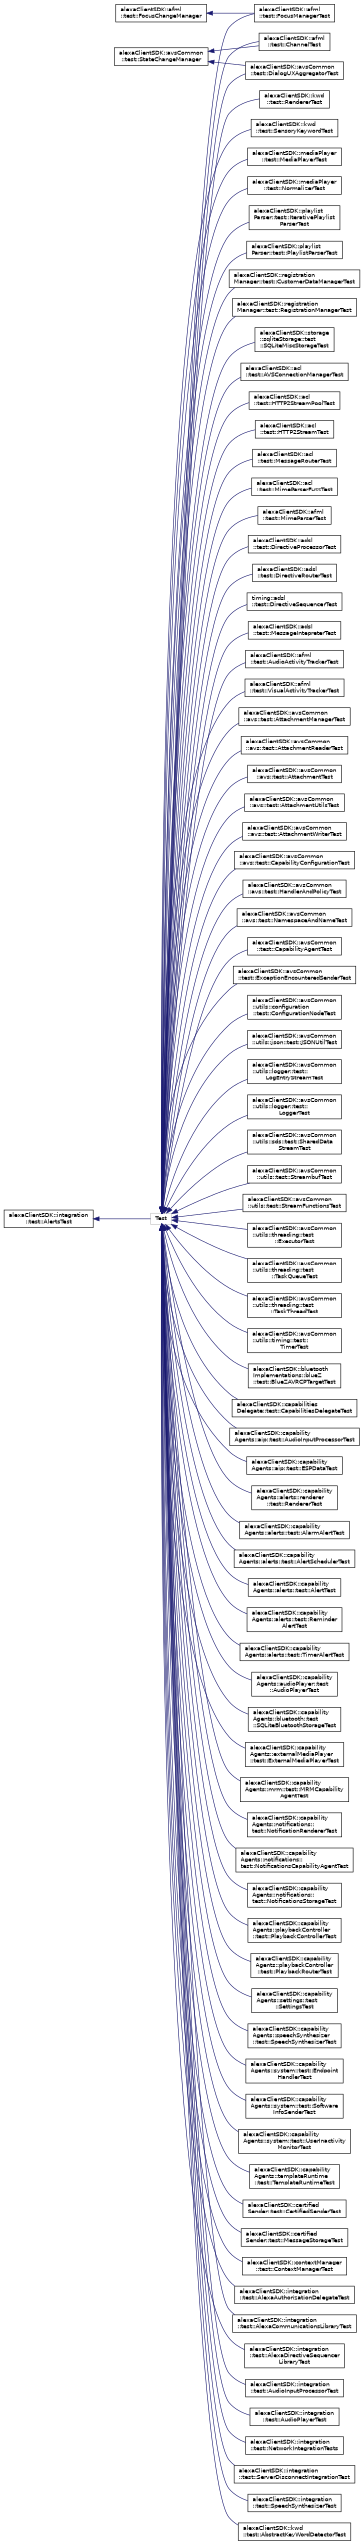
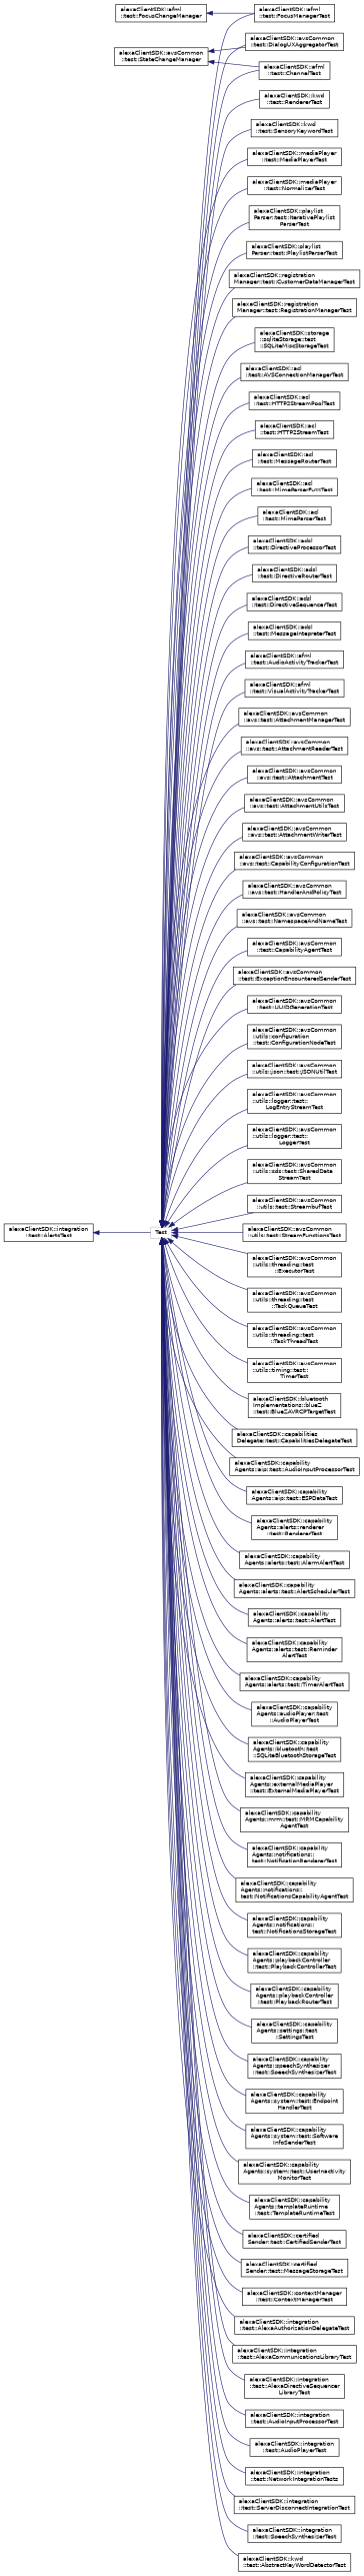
  digraph {
    rankdir=LR
    node [color=black fillcolor=white fontname=Helvetica fontsize=10 shape=record style=filled]
    edge [color=midnightblue dir=back fontname=Helvetica fontsize=10 labelfontname=Helvetica labelfontsize=10 style=solid]
    n1 [height=0.2 label="alexaClientSDK::afml\l::test::FocusChangeManager" width=0.4]
    n2 [height=0.2 label="alexaClientSDK::afml\l::test::FocusManagerTest" width=0.4]
    n3 [height=0.2 label="alexaClientSDK::afml\l::test::ChannelTest" width=0.4]
    n4 [height=0.2 label="alexaClientSDK::avsCommon\l::test::StateChangeManager" width=0.4]
    n5 [height=0.2 label="alexaClientSDK::avsCommon\l::test::DialogUXAggregatorTest" width=0.4]
    n6 [color=grey75 height=0.2 label=Test width=0.4]
    n7 [height=0.2 label="alexaClientSDK::acl\l::test::AVSConnectionManagerTest" width=0.4]
    n8 [height=0.2 label="alexaClientSDK::acl\l::test::HTTP2StreamPoolTest" width=0.4]
    n9 [height=0.2 label="alexaClientSDK::acl\l::test::HTTP2StreamTest" width=0.4]
    n10 [height=0.2 label="alexaClientSDK::acl\l::test::MessageRouterTest" width=0.4]
    n11 [height=0.2 label="alexaClientSDK::acl\l::test::MimeParserFuzzTest" width=0.4]
-   n12 [height=0.2 label="alexaClientSDK::afml\l::test::MimeParserTest" width=0.4]
+   n12 [height=0.2 label="alexaClientSDK::acl\l::test::MimeParserTest" width=0.4]
    n13 [height=0.2 label="alexaClientSDK::adsl\l::test::DirectiveProcessorTest" width=0.4]
    n14 [height=0.2 label="alexaClientSDK::adsl\l::test::DirectiveRouterTest" width=0.4]
-   n15 [height=0.2 label="timing::adsl\l::test::DirectiveSequencerTest" width=0.4]
+   n15 [height=0.2 label="alexaClientSDK::adsl\l::test::DirectiveSequencerTest" width=0.4]
    n16 [height=0.2 label="alexaClientSDK::adsl\l::test::MessageIntepreterTest" width=0.4]
    n17 [height=0.2 label="alexaClientSDK::afml\l::test::AudioActivityTrackerTest" width=0.4]
    n18 [height=0.2 label="alexaClientSDK::afml\l::test::VisualActivityTrackerTest" width=0.4]
    n19 [height=0.2 label="alexaClientSDK::avsCommon\l::avs::test::AttachmentManagerTest" width=0.4]
    n20 [height=0.2 label="alexaClientSDK::avsCommon\l::avs::test::AttachmentReaderTest" width=0.4]
    n21 [height=0.2 label="alexaClientSDK::avsCommon\l::avs::test::AttachmentTest" width=0.4]
    n22 [height=0.2 label="alexaClientSDK::avsCommon\l::avs::test::AttachmentUtilsTest" width=0.4]
    n23 [height=0.2 label="alexaClientSDK::avsCommon\l::avs::test::AttachmentWriterTest" width=0.4]
    n24 [height=0.2 label="alexaClientSDK::avsCommon\l::avs::test::CapabilityConfigurationTest" width=0.4]
    n25 [height=0.2 label="alexaClientSDK::avsCommon\l::avs::test::HandlerAndPolicyTest" width=0.4]
    n26 [height=0.2 label="alexaClientSDK::avsCommon\l::avs::test::NamespaceAndNameTest" width=0.4]
    n27 [height=0.2 label="alexaClientSDK::avsCommon\l::test::CapabilityAgentTest" width=0.4]
    n28 [height=0.2 label="alexaClientSDK::avsCommon\l::test::ExceptionEncounteredSenderTest" width=0.4]
+   n29 [height=0.2 label="alexaClientSDK::avsCommon\l::test::UUIDGenerationTest" width=0.4]
    n30 [height=0.2 label="alexaClientSDK::avsCommon\l::utils::configuration\l::test::ConfigurationNodeTest" width=0.4]
    n31 [height=0.2 label="alexaClientSDK::avsCommon\l::utils::json::test::JSONUtilTest" width=0.4]
    n32 [height=0.2 label="alexaClientSDK::avsCommon\l::utils::logger::test::\lLogEntryStreamTest" width=0.4]
    n33 [height=0.2 label="alexaClientSDK::avsCommon\l::utils::logger::test::\lLoggerTest" width=0.4]
    n34 [height=0.2 label="alexaClientSDK::avsCommon\l::utils::sds::test::SharedData\lStreamTest" width=0.4]
    n35 [height=0.2 label="alexaClientSDK::avsCommon\l::utils::test::StreambufTest" width=0.4]
    n36 [height=0.2 label="alexaClientSDK::avsCommon\l::utils::test::StreamFunctionsTest" width=0.4]
    n37 [height=0.2 label="alexaClientSDK::avsCommon\l::utils::threading::test\l::ExecutorTest" width=0.4]
    n38 [height=0.2 label="alexaClientSDK::avsCommon\l::utils::threading::test\l::TaskQueueTest" width=0.4]
    n39 [height=0.2 label="alexaClientSDK::avsCommon\l::utils::threading::test\l::TaskThreadTest" width=0.4]
    n40 [height=0.2 label="alexaClientSDK::avsCommon\l::utils::timing::test::\lTimerTest" width=0.4]
    n41 [height=0.2 label="alexaClientSDK::bluetooth\lImplementations::blueZ\l::test::BlueZAVRCPTargetTest" width=0.4]
    n42 [height=0.2 label="alexaClientSDK::capabilities\lDelegate::test::CapabilitiesDelegateTest" width=0.4]
    n43 [height=0.2 label="alexaClientSDK::capability\lAgents::aip::test::AudioInputProcessorTest" width=0.4]
    n44 [height=0.2 label="alexaClientSDK::capability\lAgents::aip::test::ESPDataTest" width=0.4]
    n45 [height=0.2 label="alexaClientSDK::capability\lAgents::alerts::renderer\l::test::RendererTest" width=0.4]
    n46 [height=0.2 label="alexaClientSDK::capability\lAgents::alerts::test::AlarmAlertTest" width=0.4]
    n47 [height=0.2 label="alexaClientSDK::capability\lAgents::alerts::test::AlertSchedulerTest" width=0.4]
    n48 [height=0.2 label="alexaClientSDK::capability\lAgents::alerts::test::AlertTest" width=0.4]
    n49 [height=0.2 label="alexaClientSDK::capability\lAgents::alerts::test::Reminder\lAlertTest" width=0.4]
    n50 [height=0.2 label="alexaClientSDK::capability\lAgents::alerts::test::TimerAlertTest" width=0.4]
    n51 [height=0.2 label="alexaClientSDK::capability\lAgents::audioPlayer::test\l::AudioPlayerTest" width=0.4]
    n52 [height=0.2 label="alexaClientSDK::capability\lAgents::bluetooth::test\l::SQLiteBluetoothStorageTest" width=0.4]
    n53 [height=0.2 label="alexaClientSDK::capability\lAgents::externalMediaPlayer\l::test::ExternalMediaPlayerTest" width=0.4]
    n54 [height=0.2 label="alexaClientSDK::capability\lAgents::mrm::test::MRMCapability\lAgentTest" width=0.4]
    n55 [height=0.2 label="alexaClientSDK::capability\lAgents::notifications::\ltest::NotificationRendererTest" width=0.4]
    n56 [height=0.2 label="alexaClientSDK::capability\lAgents::notifications::\ltest::NotificationsCapabilityAgentTest" width=0.4]
    n57 [height=0.2 label="alexaClientSDK::capability\lAgents::notifications::\ltest::NotificationsStorageTest" width=0.4]
    n58 [height=0.2 label="alexaClientSDK::capability\lAgents::playbackController\l::test::PlaybackControllerTest" width=0.4]
    n59 [height=0.2 label="alexaClientSDK::capability\lAgents::playbackController\l::test::PlaybackRouterTest" width=0.4]
    n60 [height=0.2 label="alexaClientSDK::capability\lAgents::settings::test\l::SettingsTest" width=0.4]
    n61 [height=0.2 label="alexaClientSDK::capability\lAgents::speechSynthesizer\l::test::SpeechSynthesizerTest" width=0.4]
    n62 [height=0.2 label="alexaClientSDK::capability\lAgents::system::test::Endpoint\lHandlerTest" width=0.4]
    n63 [height=0.2 label="alexaClientSDK::capability\lAgents::system::test::Software\lInfoSenderTest" width=0.4]
    n64 [height=0.2 label="alexaClientSDK::capability\lAgents::system::test::UserInactivity\lMonitorTest" width=0.4]
    n65 [height=0.2 label="alexaClientSDK::capability\lAgents::templateRuntime\l::test::TemplateRuntimeTest" width=0.4]
    n66 [height=0.2 label="alexaClientSDK::certified\lSender::test::CertifiedSenderTest" width=0.4]
    n67 [height=0.2 label="alexaClientSDK::certified\lSender::test::MessageStorageTest" width=0.4]
    n68 [height=0.2 label="alexaClientSDK::contextManager\l::test::ContextManagerTest" width=0.4]
    n69 [height=0.2 label="alexaClientSDK::integration\l::test::AlexaAuthorizationDelegateTest" width=0.4]
    n70 [height=0.2 label="alexaClientSDK::integration\l::test::AlexaCommunicationsLibraryTest" width=0.4]
    n71 [height=0.2 label="alexaClientSDK::integration\l::test::AlexaDirectiveSequencer\lLibraryTest" width=0.4]
    n72 [height=0.2 label="alexaClientSDK::integration\l::test::AudioInputProcessorTest" width=0.4]
    n73 [height=0.2 label="alexaClientSDK::integration\l::test::AudioPlayerTest" width=0.4]
    n74 [height=0.2 label="alexaClientSDK::integration\l::test::NetworkIntegrationTests" width=0.4]
    n75 [height=0.2 label="alexaClientSDK::integration\l::test::ServerDisconnectIntegrationTest" width=0.4]
    n76 [height=0.2 label="alexaClientSDK::integration\l::test::SpeechSynthesizerTest" width=0.4]
    n77 [height=0.2 label="alexaClientSDK::kwd\l::test::AbstractKeyWordDetectorTest" width=0.4]
    n78 [height=0.2 label="alexaClientSDK::kwd\l::test::RendererTest" width=0.4]
    n79 [height=0.2 label="alexaClientSDK::kwd\l::test::SensoryKeywordTest" width=0.4]
    n80 [height=0.2 label="alexaClientSDK::mediaPlayer\l::test::MediaPlayerTest" width=0.4]
    n81 [height=0.2 label="alexaClientSDK::mediaPlayer\l::test::NormalizerTest" width=0.4]
    n82 [height=0.2 label="alexaClientSDK::playlist\lParser::test::IterativePlaylist\lParserTest" width=0.4]
    n83 [height=0.2 label="alexaClientSDK::playlist\lParser::test::PlaylistParserTest" width=0.4]
    n84 [height=0.2 label="alexaClientSDK::registration\lManager::test::CustomerDataManagerTest" width=0.4]
    n85 [height=0.2 label="alexaClientSDK::registration\lManager::test::RegistrationManagerTest" width=0.4]
    n86 [height=0.2 label="alexaClientSDK::storage\l::sqliteStorage::test\l::SQLiteMiscStorageTest" width=0.4]
    n87 [height=0.2 label="alexaClientSDK::integration\l::test::AlertsTest" width=0.4]
    n1 -> n2
    n4 -> n3
    n4 -> n5
    n6 -> n2
    n6 -> n3
    n6 -> n5
    n6 -> n7
    n6 -> n8
    n6 -> n9
    n6 -> n10
    n6 -> n11
    n6 -> n12
    n6 -> n13
    n6 -> n14
    n6 -> n15
    n6 -> n16
    n6 -> n17
    n6 -> n18
    n6 -> n19
    n6 -> n20
    n6 -> n21
    n6 -> n22
    n6 -> n23
    n6 -> n24
    n6 -> n25
    n6 -> n26
    n6 -> n27
    n6 -> n28
+   n6 -> n29
    n6 -> n30
    n6 -> n31
    n6 -> n32
    n6 -> n33
    n6 -> n34
    n6 -> n35
    n6 -> n36
    n6 -> n37
    n6 -> n38
    n6 -> n39
    n6 -> n40
    n6 -> n41
    n6 -> n42
    n6 -> n43
    n6 -> n44
    n6 -> n45
    n6 -> n46
    n6 -> n47
    n6 -> n48
    n6 -> n49
    n6 -> n50
    n6 -> n51
    n6 -> n52
    n6 -> n53
    n6 -> n54
    n6 -> n55
    n6 -> n56
    n6 -> n57
    n6 -> n58
    n6 -> n59
    n6 -> n60
    n6 -> n61
    n6 -> n62
    n6 -> n63
    n6 -> n64
    n6 -> n65
    n6 -> n66
    n6 -> n67
    n6 -> n68
    n6 -> n69
    n6 -> n70
    n6 -> n71
    n6 -> n72
    n6 -> n73
    n6 -> n74
    n6 -> n75
    n6 -> n76
    n6 -> n77
    n6 -> n78
    n6 -> n79
    n6 -> n80
    n6 -> n81
    n6 -> n82
    n6 -> n83
    n6 -> n84
    n6 -> n85
    n6 -> n86
    n87 -> n6
  }
